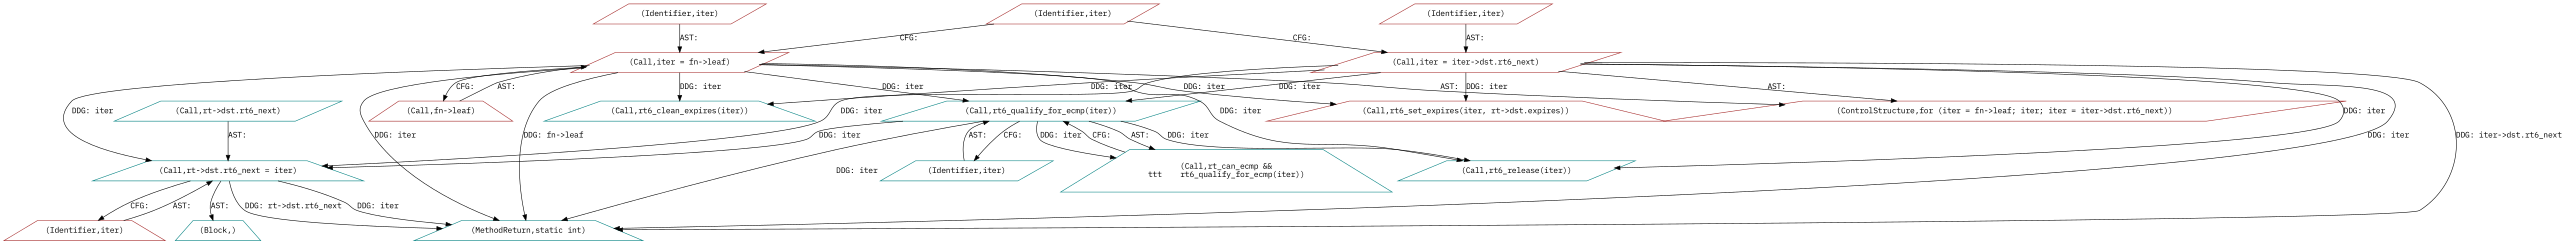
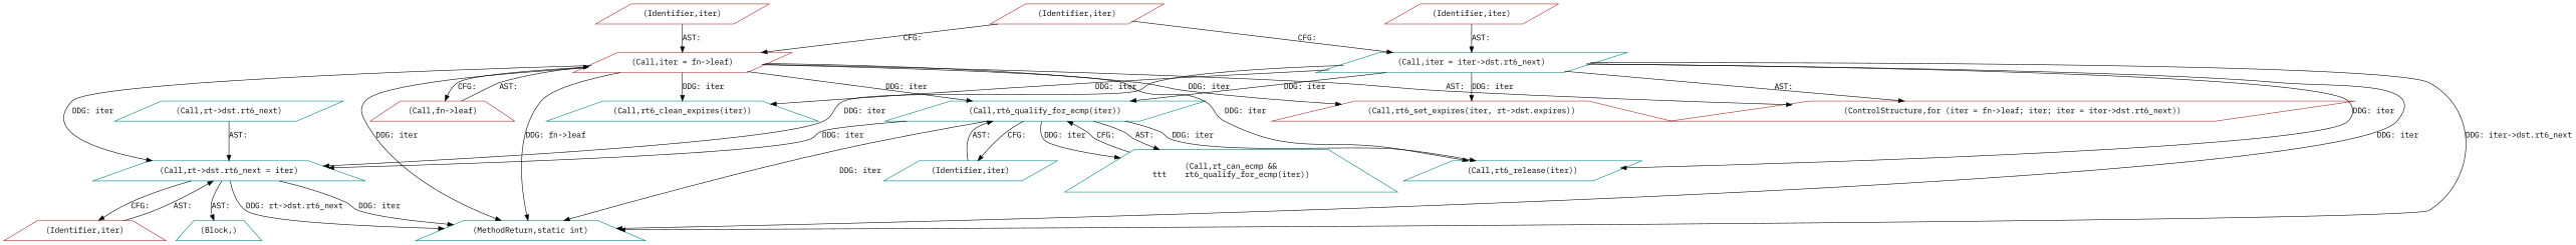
  digraph {
    fontname="IBM Plex Mono"
    node [color=teal fontname="IBM Plex Mono" shape=parallelogram]
    edge [fontname="IBM Plex Mono"]
    n1 [label="(Call,rt->dst.rt6_next = iter)" shape=trapezium]
    n2 [label="(MethodReturn,static int)" shape=trapezium]
    n3 [color=brown label="(Identifier,iter)" shape=trapezium]
    n4 [label="(Block,)" shape=trapezium]
    n5 [color=brown label="(Call,iter = fn->leaf)"]
    n6 [label="(Call,rt6_qualify_for_ecmp(iter))"]
    n7 [label="(Call,rt6_clean_expires(iter))" shape=trapezium]
    n8 [label="(Call,rt6_release(iter))"]
    n9 [color=brown label="(ControlStructure,for (iter = fn->leaf; iter; iter = iter->dst.rt6_next))"]
    n10 [color=brown label="(Call,fn->leaf)" shape=trapezium]
    n11 [color=brown label="(Call,rt6_set_expires(iter, rt->dst.expires))" shape=trapezium]
    n12 [label="(Identifier,iter)"]
    n13 [label="(Call,rt_can_ecmp &&\n\t\t\t    rt6_qualify_for_ecmp(iter))" shape=trapezium]
-   n14 [color=brown label="(Call,iter = iter->dst.rt6_next)"]
+   n14 [label="(Call,iter = iter->dst.rt6_next)"]
    n15 [color=brown label="(Identifier,iter)"]
    n16 [color=brown label="(Identifier,iter)"]
    n17 [label="(Call,rt->dst.rt6_next)"]
    n18 [color=brown label="(Identifier,iter)"]
    n1 -> n2 [label="DDG: iter"]
    n1 -> n2 [label="DDG: rt->dst.rt6_next"]
    n1 -> n3 [label="CFG: "]
    n1 -> n4 [label="AST: "]
    n3 -> n1 [label="AST: "]
    n5 -> n1 [label="DDG: iter"]
    n5 -> n2 [label="DDG: iter"]
    n5 -> n2 [label="DDG: fn->leaf"]
    n5 -> n6 [label="DDG: iter"]
    n5 -> n7 [label="DDG: iter"]
    n5 -> n8 [label="DDG: iter"]
    n5 -> n9 [label="AST: "]
    n5 -> n10 [label="CFG: "]
    n5 -> n11 [label="DDG: iter"]
    n6 -> n1 [label="DDG: iter"]
    n6 -> n2 [label="DDG: iter"]
    n6 -> n8 [label="DDG: iter"]
    n6 -> n12 [label="CFG: "]
    n6 -> n13 [label="AST: "]
    n6 -> n13 [label="DDG: iter"]
    n10 -> n5 [label="AST: "]
    n12 -> n6 [label="AST: "]
    n13 -> n6 [label="CFG: "]
    n14 -> n1 [label="DDG: iter"]
    n14 -> n2 [label="DDG: iter->dst.rt6_next"]
    n14 -> n2 [label="DDG: iter"]
    n14 -> n6 [label="DDG: iter"]
    n14 -> n7 [label="DDG: iter"]
    n14 -> n8 [label="DDG: iter"]
    n14 -> n9 [label="AST: "]
    n14 -> n11 [label="DDG: iter"]
    n15 -> n5 [label="CFG: "]
    n15 -> n14 [label="CFG: "]
    n16 -> n5 [label="AST: "]
    n17 -> n1 [label="AST: "]
    n18 -> n14 [label="AST: "]
  }
